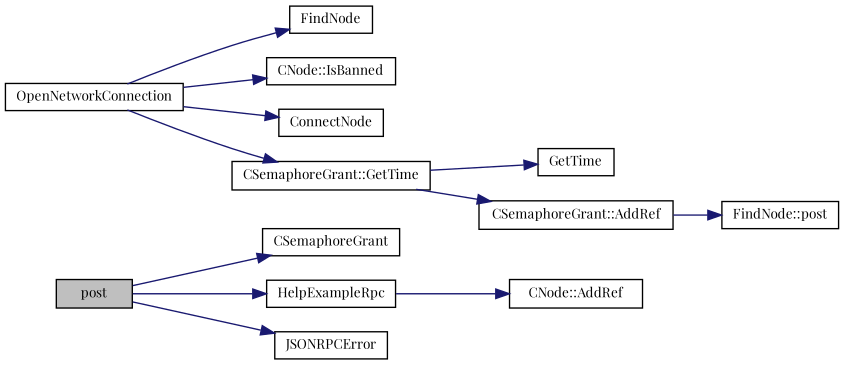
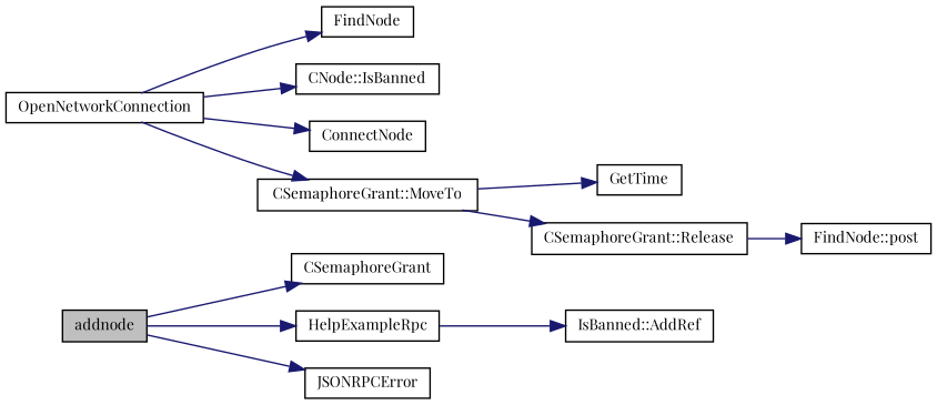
  digraph {
    fontname="Playfair Display"
    rankdir=LR
    node [color=black fillcolor=white fontname="Playfair Display" fontsize=10 shape=record style=filled]
    edge [color=midnightblue fontname="Playfair Display" fontsize=10 labelfontname=Helvetica labelfontsize=10 style=solid]
-   n1 [fillcolor=grey75 fontcolor=black height=0.2 label=post width=0.4]
+   n1 [fillcolor=grey75 fontcolor=black height=0.2 label=addnode width=0.4]
    n2 [height=0.2 label=CSemaphoreGrant width=0.4]
    n3 [height=0.2 label=HelpExampleRpc width=0.4]
    n4 [height=0.2 label=JSONRPCError width=0.4]
-   n5 [height=0.2 label="CNode::AddRef" width=0.4]
+   n5 [height=0.2 label="IsBanned::AddRef" width=0.4]
    n6 [height=0.2 label=OpenNetworkConnection width=0.4]
    n7 [height=0.2 label=FindNode width=0.4]
    n8 [height=0.2 label="CNode::IsBanned" width=0.4]
    n9 [height=0.2 label=ConnectNode width=0.4]
-   n10 [height=0.2 label="CSemaphoreGrant::GetTime" width=0.4]
+   n10 [height=0.2 label="CSemaphoreGrant::MoveTo" width=0.4]
    n11 [height=0.2 label=GetTime width=0.4]
-   n12 [height=0.2 label="CSemaphoreGrant::AddRef" width=0.4]
+   n12 [height=0.2 label="CSemaphoreGrant::Release" width=0.4]
    n13 [height=0.2 label="FindNode::post" width=0.4]
    n1 -> n2
    n1 -> n3
    n1 -> n4
    n3 -> n5
    n6 -> n7
    n6 -> n8
    n6 -> n9
    n6 -> n10
    n10 -> n11
    n10 -> n12
    n12 -> n13
  }
